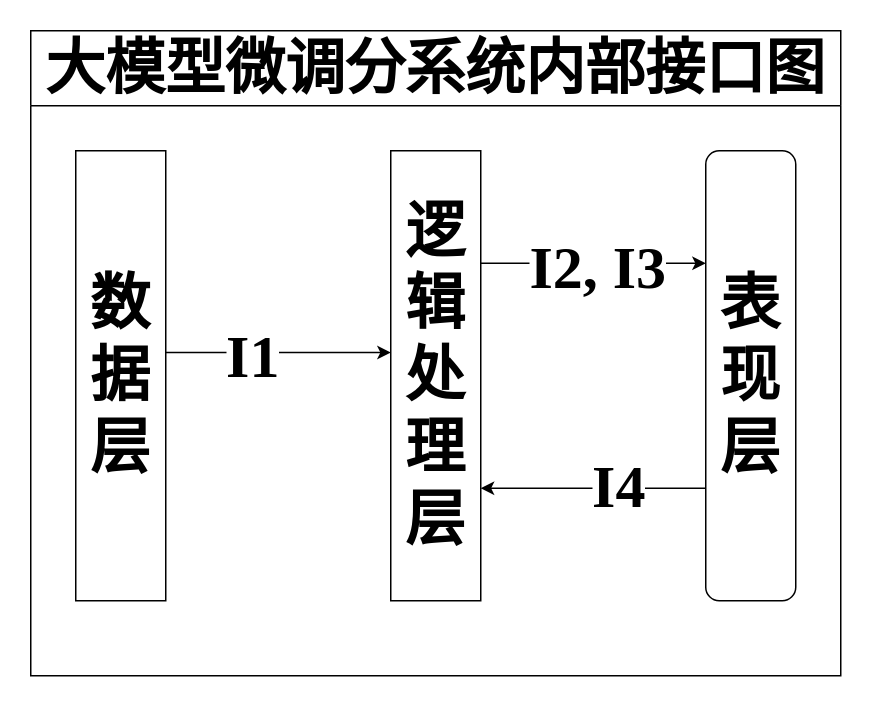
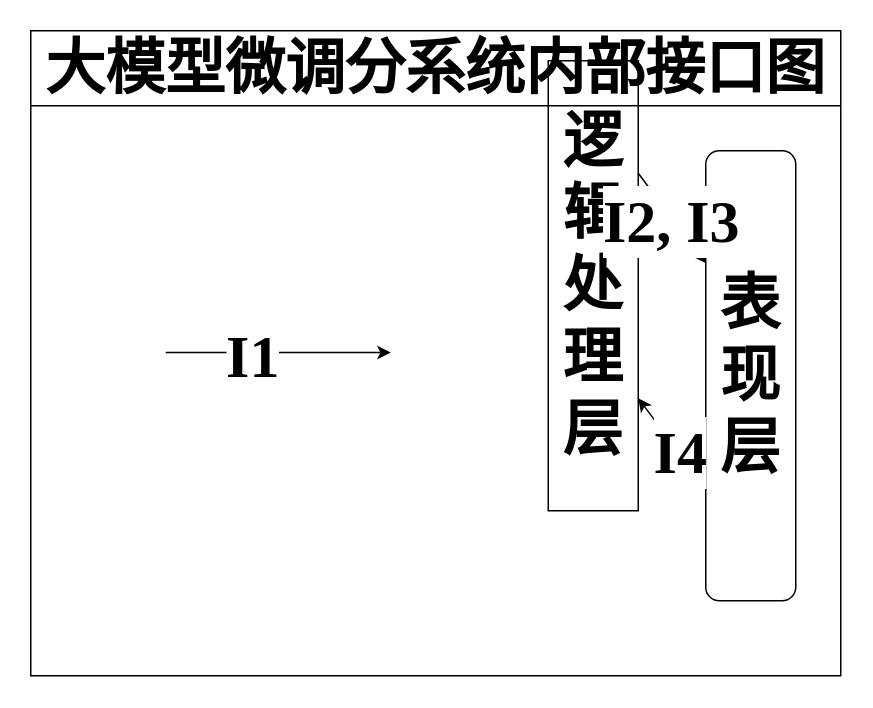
  <mxCell id="0" />
  <mxCell id="1" parent="0" />
  <mxCell id="2" value="&lt;span style=&quot;&quot;&gt;&lt;font style=&quot;font-size: 40px;&quot;&gt;大模型微调分系统内部接口图&lt;/font&gt;&lt;/span&gt;" style="swimlane;whiteSpace=wrap;html=1;startSize=50;fontFamily=宋体;" vertex="1" parent="1"><mxGeometry x="20" y="20" width="540" height="430" as="geometry" /></mxCell>
- <mxCell id="3" value="&lt;font&gt;数据层&lt;/font&gt;" style="rounded=0;whiteSpace=wrap;html=1;fillColor=none;fontSize=40;fontFamily=宋体;fontStyle=1" vertex="1" parent="2"><mxGeometry x="30" y="80" width="60" height="300" as="geometry" /></mxCell>
- <mxCell id="4" value="逻辑处理层" style="rounded=0;whiteSpace=wrap;html=1;fillColor=none;fontSize=40;fontFamily=宋体;fontStyle=1" vertex="1" parent="2"><mxGeometry x="240" y="80" width="60" height="300" as="geometry" /></mxCell>
+ <mxCell id="4" value="逻辑处理层" style="rounded=0;whiteSpace=wrap;html=1;fillColor=none;fontSize=40;fontFamily=宋体;fontStyle=1" vertex="1" parent="2"><mxGeometry x="345" y="20" width="60" height="300" as="geometry" /></mxCell>
  <mxCell id="5" value="表现层" style="whiteSpace=wrap;html=1;fillColor=none;fontSize=40;fontFamily=宋体;fontStyle=1;rounded=1;" vertex="1" parent="2"><mxGeometry x="450" y="80" width="60" height="300" as="geometry" /></mxCell>
  <mxCell id="6" value="" style="endArrow=classic;html=1;rounded=0;exitX=1;exitY=0.25;exitDx=0;exitDy=0;entryX=0;entryY=0.25;entryDx=0;entryDy=0;fontSize=20;fontFamily=宋体;fontStyle=1" edge="1" parent="2"><mxGeometry width="50" height="50" relative="1" as="geometry"><mxPoint x="90" y="214.5" as="sourcePoint" /><mxPoint x="240" y="214.5" as="targetPoint" /></mxGeometry></mxCell>
  <mxCell id="7" value="I1" style="edgeLabel;html=1;align=center;verticalAlign=middle;resizable=0;points=[];fontSize=40;fontFamily=Times New Roman;fontStyle=1" vertex="1" connectable="0" parent="6"><mxGeometry x="-0.242" y="-2" relative="1" as="geometry"><mxPoint as="offset" /></mxGeometry></mxCell>
  <mxCell id="8" value="" style="endArrow=classic;html=1;rounded=0;exitX=1;exitY=0.25;exitDx=0;exitDy=0;entryX=0;entryY=0.25;entryDx=0;entryDy=0;fontSize=20;fontFamily=宋体;fontStyle=1" edge="1" parent="2" source="4" target="5"><mxGeometry width="50" height="50" relative="1" as="geometry"><mxPoint x="300" y="140" as="sourcePoint" /><mxPoint x="450" y="140" as="targetPoint" /></mxGeometry></mxCell>
  <mxCell id="9" value="I2, I3" style="edgeLabel;html=1;align=center;verticalAlign=middle;resizable=0;points=[];fontSize=40;fontFamily=Times New Roman;fontStyle=1" vertex="1" connectable="0" parent="8"><mxGeometry x="0.021" y="-2" relative="1" as="geometry"><mxPoint as="offset" /></mxGeometry></mxCell>
  <mxCell id="10" value="" style="endArrow=classic;html=1;rounded=0;fontSize=20;exitX=0;exitY=0.75;exitDx=0;exitDy=0;entryX=1;entryY=0.75;entryDx=0;entryDy=0;fontFamily=宋体;fontStyle=1" edge="1" parent="2" source="5" target="4"><mxGeometry width="50" height="50" relative="1" as="geometry"><mxPoint x="310" y="250" as="sourcePoint" /><mxPoint x="360" y="300" as="targetPoint" /></mxGeometry></mxCell>
  <mxCell id="11" value="I4" style="edgeLabel;html=1;align=center;verticalAlign=middle;resizable=0;points=[];fontSize=40;fontFamily=Times New Roman;fontStyle=1" vertex="1" connectable="0" parent="10"><mxGeometry x="-0.208" y="-1" relative="1" as="geometry"><mxPoint as="offset" /></mxGeometry></mxCell>
